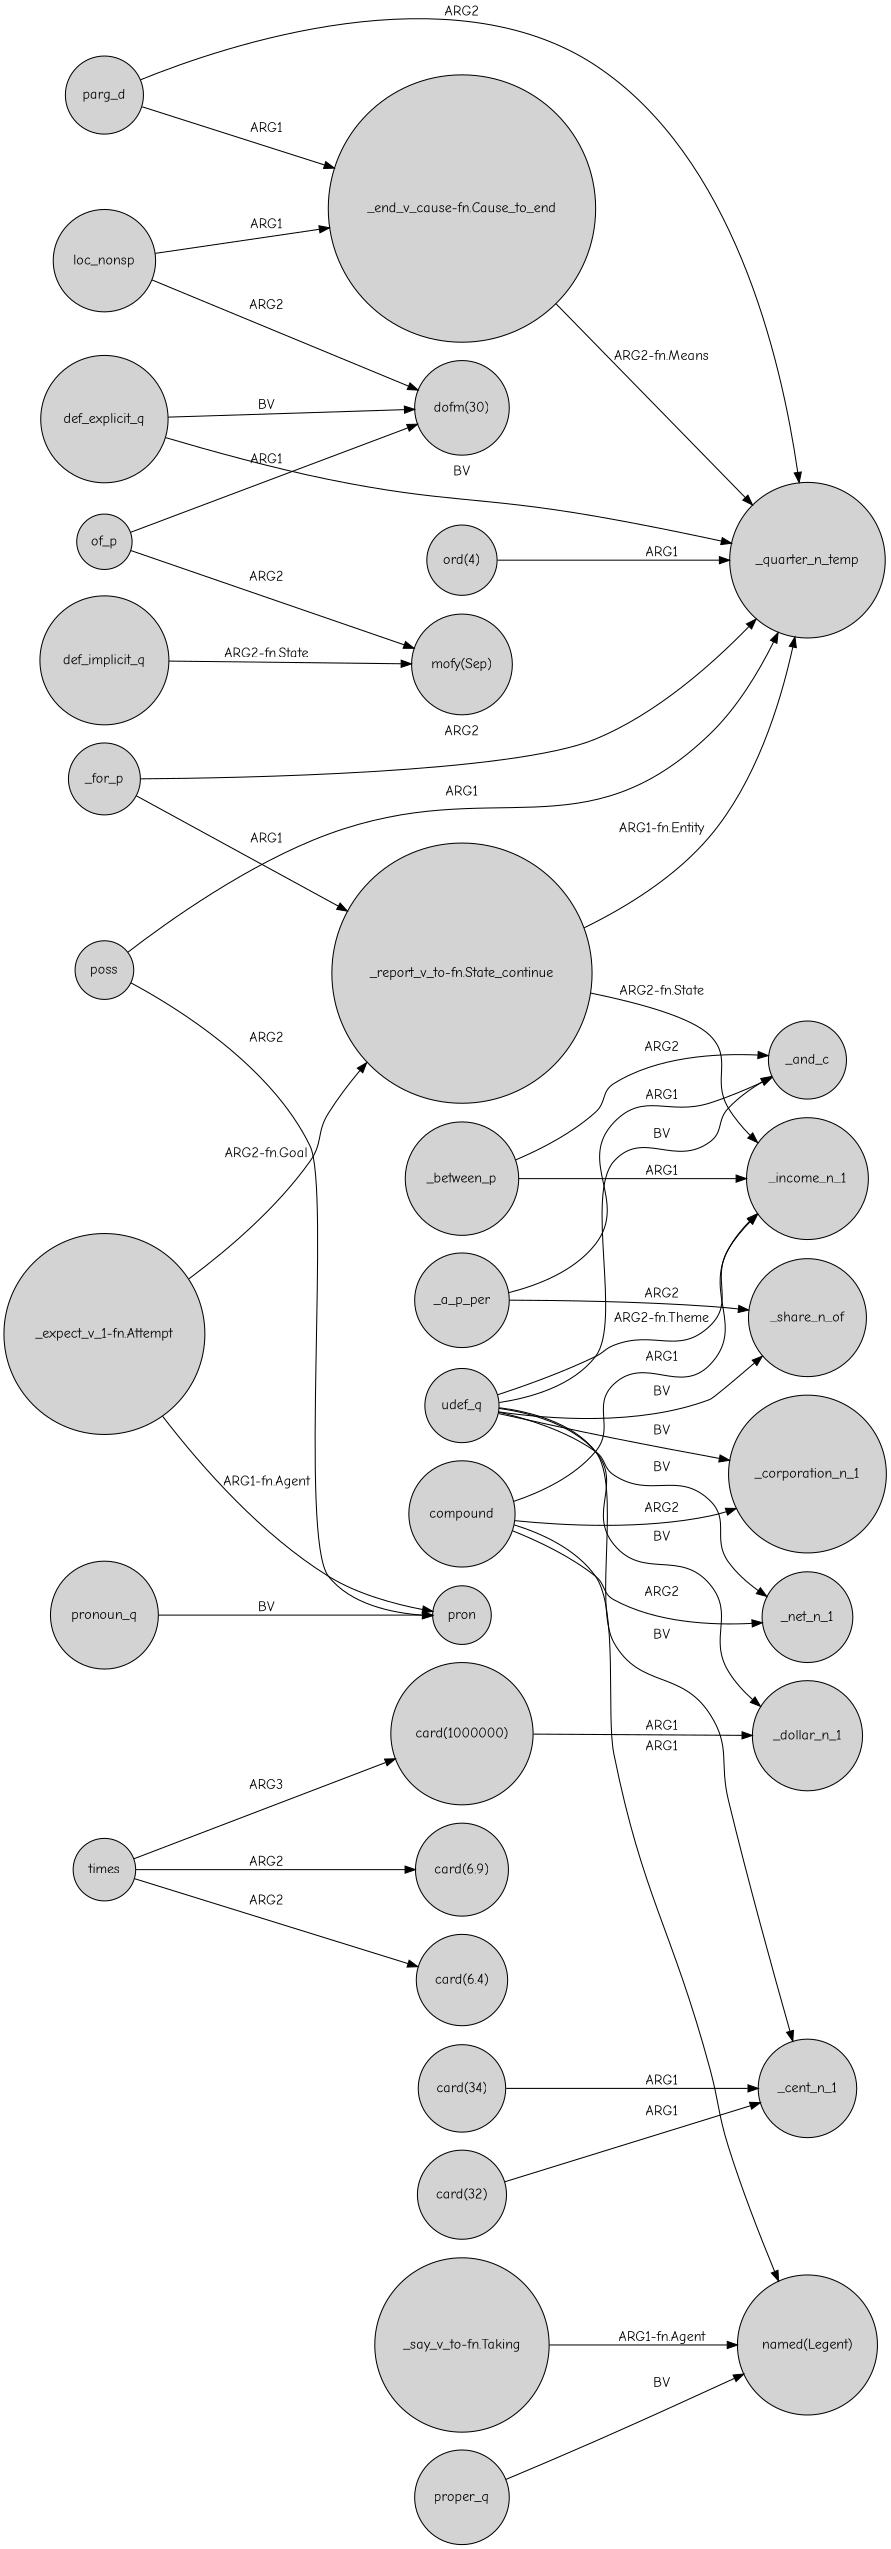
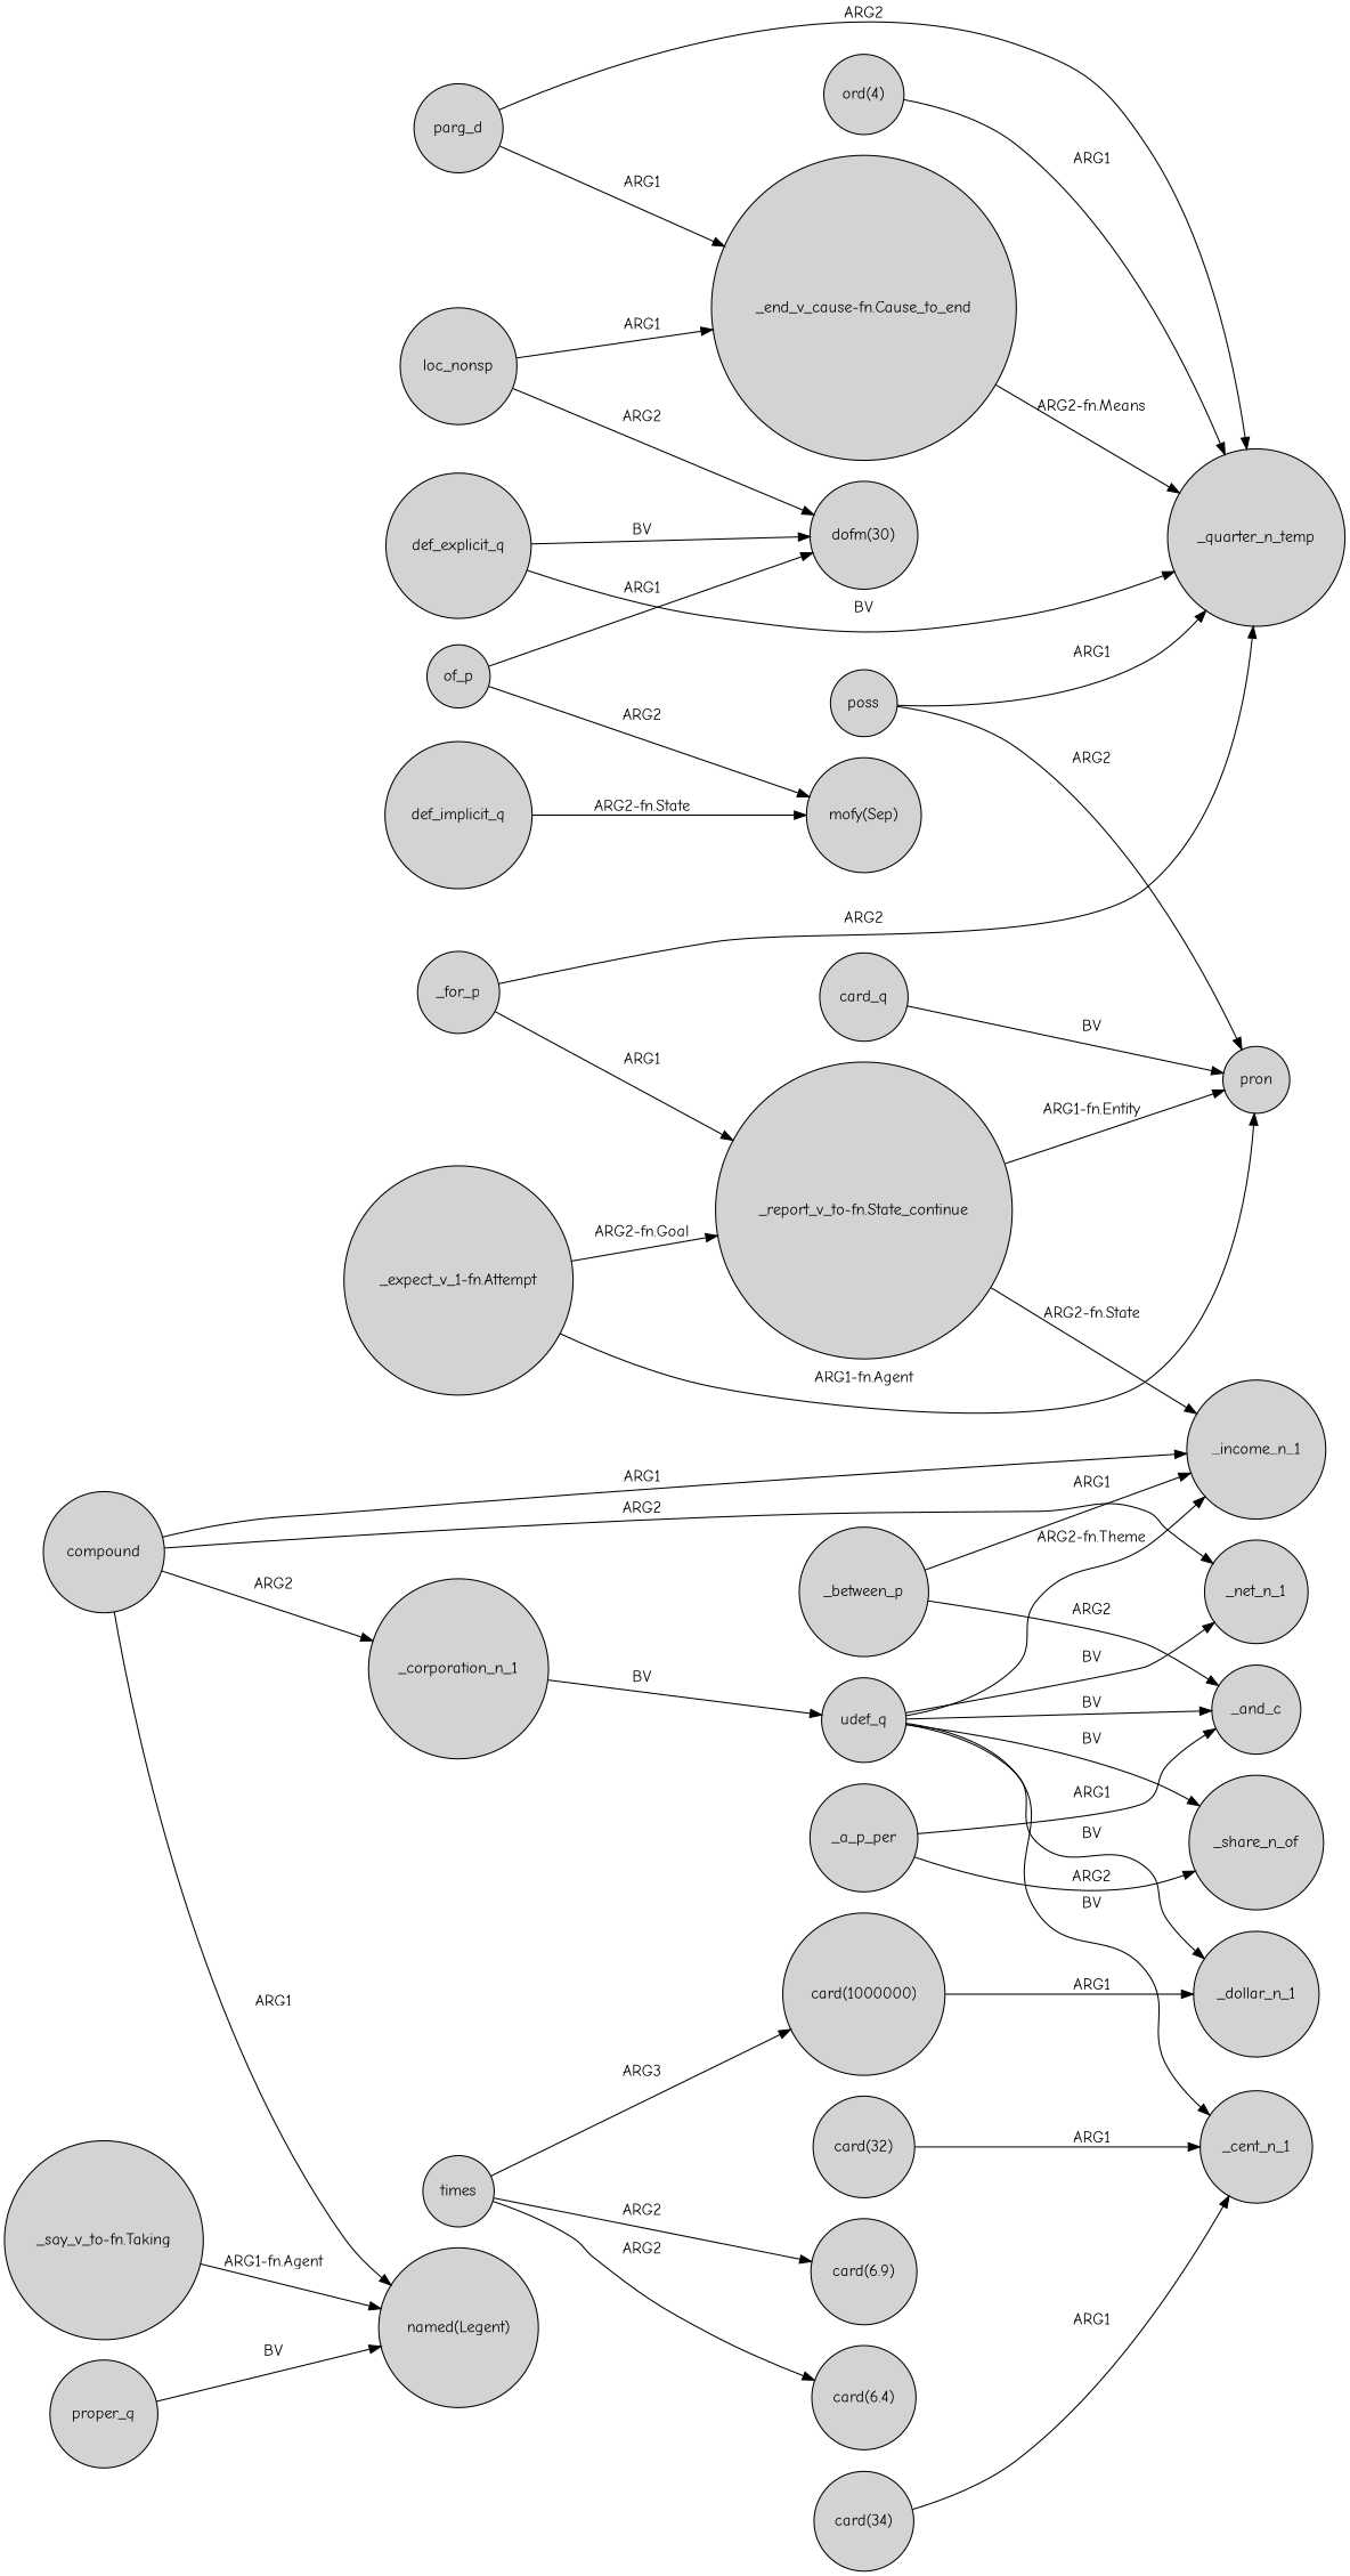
  digraph {
    fontname="Comic Neue"
    rankdir=LR
    node [fontname="Comic Neue" shape=circle style=filled]
    edge [fontname="Comic Neue"]
    parg_d
    "_end_v_cause-fn.Cause_to_end"
    _quarter_n_temp
    "_expect_v_1-fn.Attempt"
    pron
    "_report_v_to-fn.State_continue"
    _income_n_1
    compound
    _net_n_1
    "named(Legent)"
    _corporation_n_1
    udef_q
    _cent_n_1
    _and_c
    _share_n_of
    _dollar_n_1
    "card(34)"
    "_say_v_to-fn.Taking"
    times
    "card(1000000)"
    "card(6.9)"
    "card(6.4)"
    def_implicit_q
    "mofy(Sep)"
    "card(32)"
    proper_q
    def_explicit_q
    "dofm(30)"
    of_p
    _for_p
-   pronoun_q
+   pronoun_q [label=card_q]
    poss
    _a_p_per
    loc_nonsp
    "ord(4)"
    _between_p
    parg_d -> "_end_v_cause-fn.Cause_to_end" [label=ARG1]
    parg_d -> _quarter_n_temp [label=ARG2]
    "_end_v_cause-fn.Cause_to_end" -> _quarter_n_temp [label="ARG2-fn.Means"]
    "_expect_v_1-fn.Attempt" -> pron [label="ARG1-fn.Agent"]
    "_expect_v_1-fn.Attempt" -> "_report_v_to-fn.State_continue" [label="ARG2-fn.Goal"]
-   "_report_v_to-fn.State_continue" -> _quarter_n_temp [label="ARG1-fn.Entity"]
+   "_report_v_to-fn.State_continue" -> pron [label="ARG1-fn.Entity"]
    "_report_v_to-fn.State_continue" -> _income_n_1 [label="ARG2-fn.State"]
    compound -> _income_n_1 [label=ARG1]
    compound -> _net_n_1 [label=ARG2]
    compound -> "named(Legent)" [label=ARG1]
    compound -> _corporation_n_1 [label=ARG2]
    udef_q -> _income_n_1 [label="ARG2-fn.Theme"]
    udef_q -> _net_n_1 [label=BV]
-   udef_q -> _corporation_n_1 [label=BV]
+   _corporation_n_1 -> udef_q [label=BV]
    udef_q -> _cent_n_1 [label=BV]
    udef_q -> _and_c [label=BV]
    udef_q -> _share_n_of [label=BV]
    udef_q -> _dollar_n_1 [label=BV]
    "card(34)" -> _cent_n_1 [label=ARG1]
    "_say_v_to-fn.Taking" -> "named(Legent)" [label="ARG1-fn.Agent"]
    times -> "card(1000000)" [label=ARG3]
    times -> "card(6.9)" [label=ARG2]
    times -> "card(6.4)" [label=ARG2]
    "card(1000000)" -> _dollar_n_1 [label=ARG1]
    def_implicit_q -> "mofy(Sep)" [label="ARG2-fn.State"]
    "card(32)" -> _cent_n_1 [label=ARG1]
    proper_q -> "named(Legent)" [label=BV]
    def_explicit_q -> _quarter_n_temp [label=BV]
    def_explicit_q -> "dofm(30)" [label=BV]
    of_p -> "mofy(Sep)" [label=ARG2]
    of_p -> "dofm(30)" [label=ARG1]
    _for_p -> _quarter_n_temp [label=ARG2]
    _for_p -> "_report_v_to-fn.State_continue" [label=ARG1]
    pronoun_q -> pron [label=BV]
    poss -> _quarter_n_temp [label=ARG1]
    poss -> pron [label=ARG2]
    _a_p_per -> _and_c [label=ARG1]
    _a_p_per -> _share_n_of [label=ARG2]
    loc_nonsp -> "_end_v_cause-fn.Cause_to_end" [label=ARG1]
    loc_nonsp -> "dofm(30)" [label=ARG2]
    "ord(4)" -> _quarter_n_temp [label=ARG1]
    _between_p -> _income_n_1 [label=ARG1]
    _between_p -> _and_c [label=ARG2]
  }
